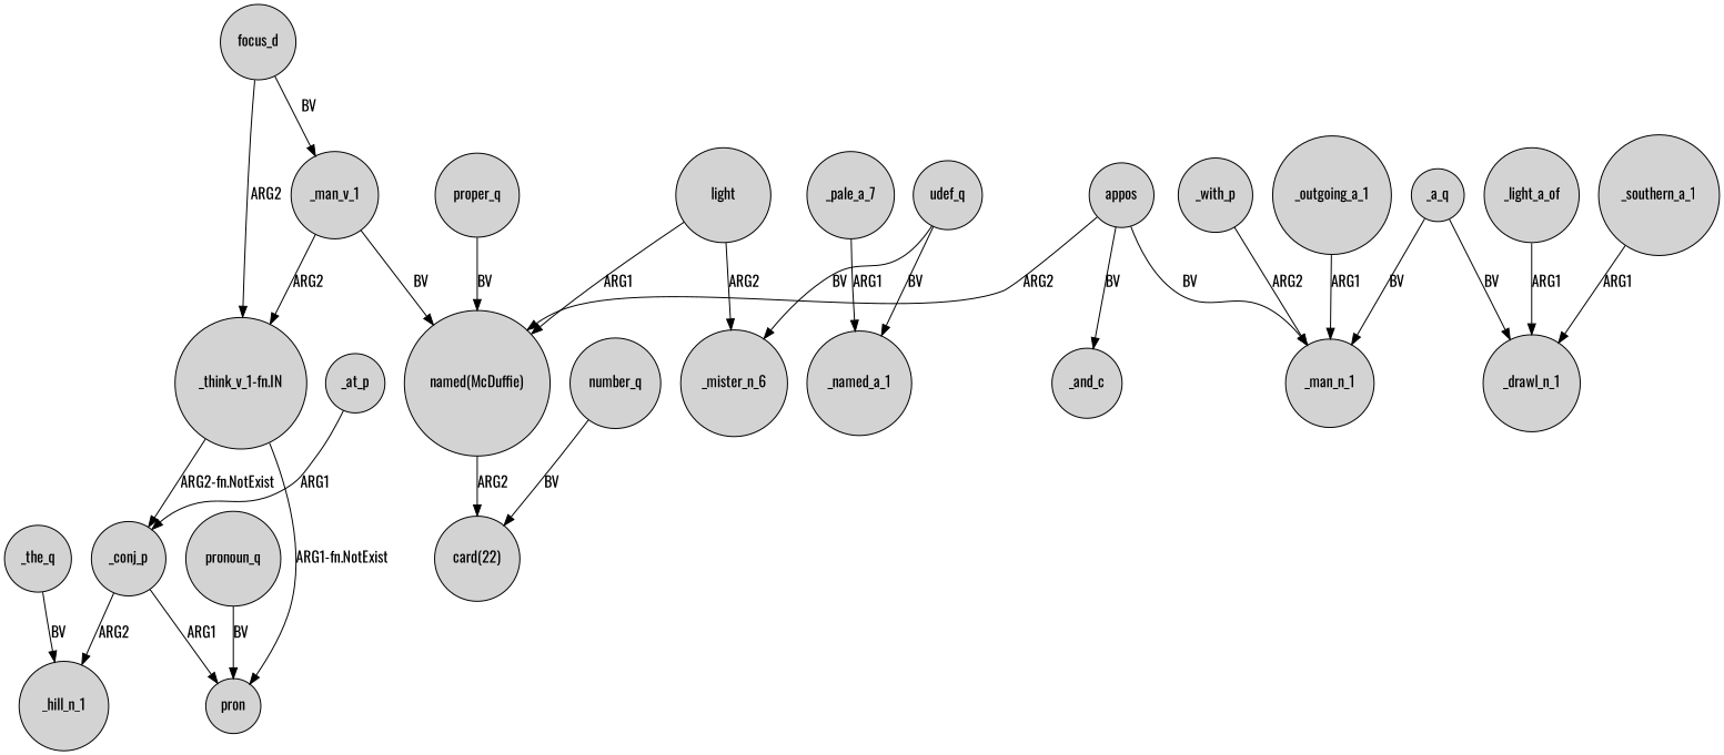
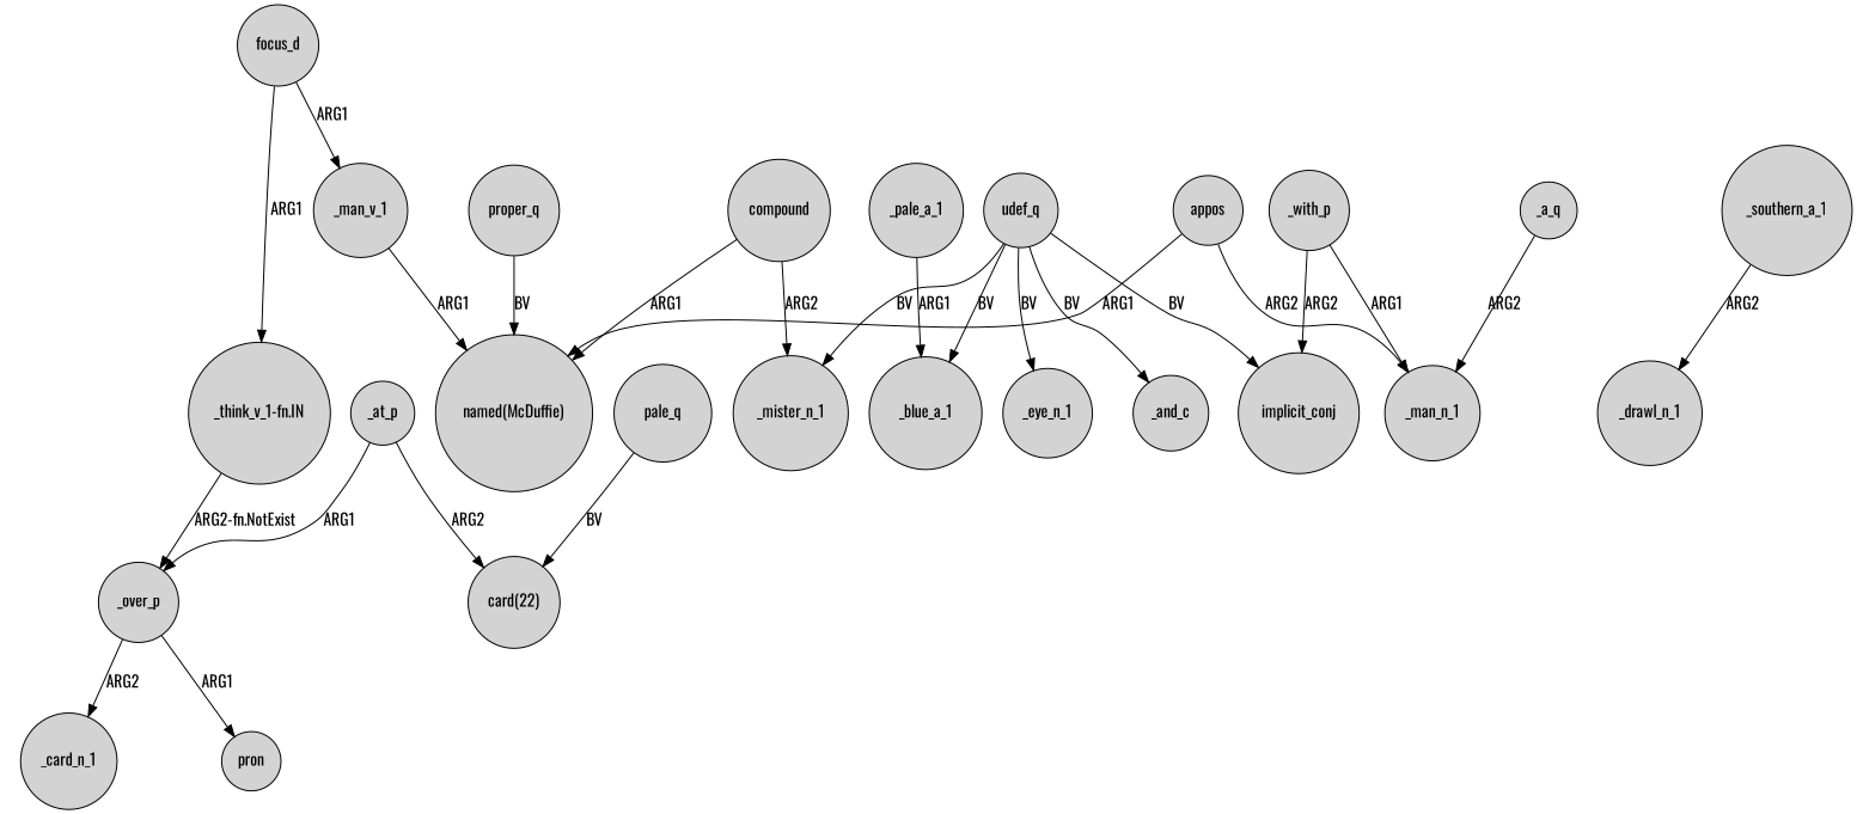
  digraph {
    fontname=Oswald
    node [fontname=Oswald shape=circle style=filled]
    edge [fontname=Oswald]
-   _the_q
-   _hill_n_1
-   compound [label=light]
+   _hill_n_1 [label=_card_n_1]
+   compound
    "named(McDuffie)"
-   _mister_n_1 [label=_mister_n_6]
+   _mister_n_1
    focus_d
    "_think_v_1-fn.IN"
    n8 [label=_man_v_1]
    pron
-   _over_p [label=_conj_p]
+   _over_p
    udef_q
-   _blue_a_1 [label=_named_a_1]
+   _blue_a_1
+   implicit_conj
+   _eye_n_1
    _and_c
    appos
    _man_n_1
    proper_q
    _at_p
    "card(22)"
-   _pale_a_1 [label=_pale_a_7]
-   _outgoing_a_1
+   _pale_a_1
    _a_q
    _drawl_n_1
-   pronoun_q
-   number_q
-   _light_a_of
+   number_q [label=pale_q]
    _with_p
    _southern_a_1
-   _the_q -> _hill_n_1 [label=BV]
    compound -> "named(McDuffie)" [label=ARG1]
    compound -> _mister_n_1 [label=ARG2]
-   focus_d -> "_think_v_1-fn.IN" [label=ARG2]
-   focus_d -> n8 [label=BV]
-   "_think_v_1-fn.IN" -> pron [label="ARG1-fn.NotExist"]
+   focus_d -> "_think_v_1-fn.IN" [label=ARG1]
+   focus_d -> n8 [label=ARG1]
    "_think_v_1-fn.IN" -> _over_p [label="ARG2-fn.NotExist"]
-   n8 -> "named(McDuffie)" [label=BV]
-   n8 -> "_think_v_1-fn.IN" [label=ARG2]
+   n8 -> "named(McDuffie)" [label=ARG1]
    _over_p -> _hill_n_1 [label=ARG2]
    _over_p -> pron [label=ARG1]
    udef_q -> _mister_n_1 [label=BV]
    udef_q -> _blue_a_1 [label=BV]
-   appos -> _and_c [label=BV]
-   appos -> "named(McDuffie)" [label=ARG2]
-   appos -> _man_n_1 [label=BV]
+   udef_q -> implicit_conj [label=BV]
+   udef_q -> _eye_n_1 [label=BV]
+   udef_q -> _and_c [label=BV]
+   appos -> "named(McDuffie)" [label=ARG1]
+   appos -> _man_n_1 [label=ARG2]
    proper_q -> "named(McDuffie)" [label=BV]
    _at_p -> _over_p [label=ARG1]
-   "named(McDuffie)" -> "card(22)" [label=ARG2]
+   _at_p -> "card(22)" [label=ARG2]
    _pale_a_1 -> _blue_a_1 [label=ARG1]
-   _outgoing_a_1 -> _man_n_1 [label=ARG1]
-   _a_q -> _man_n_1 [label=BV]
-   _a_q -> _drawl_n_1 [label=BV]
-   pronoun_q -> pron [label=BV]
+   _a_q -> _man_n_1 [label=ARG2]
    number_q -> "card(22)" [label=BV]
-   _light_a_of -> _drawl_n_1 [label=ARG1]
-   _with_p -> _man_n_1 [label=ARG2]
-   _southern_a_1 -> _drawl_n_1 [label=ARG1]
+   _with_p -> implicit_conj [label=ARG2]
+   _with_p -> _man_n_1 [label=ARG1]
+   _southern_a_1 -> _drawl_n_1 [label=ARG2]
  }
